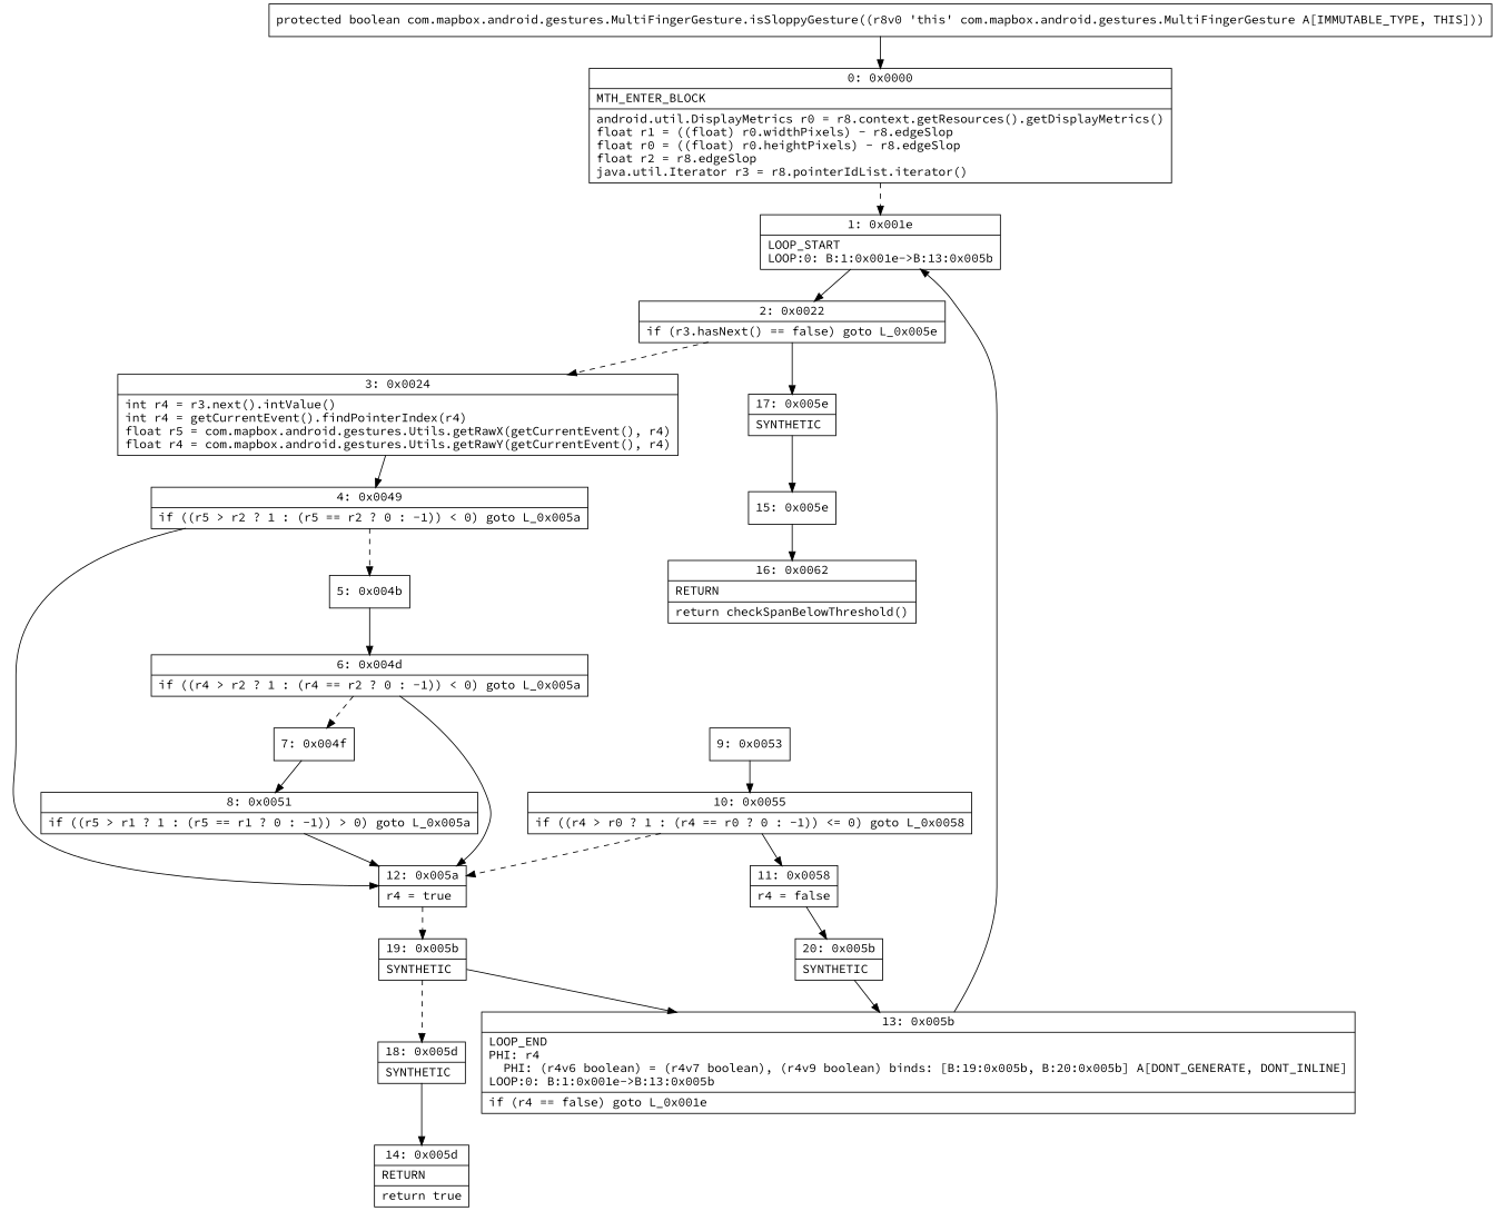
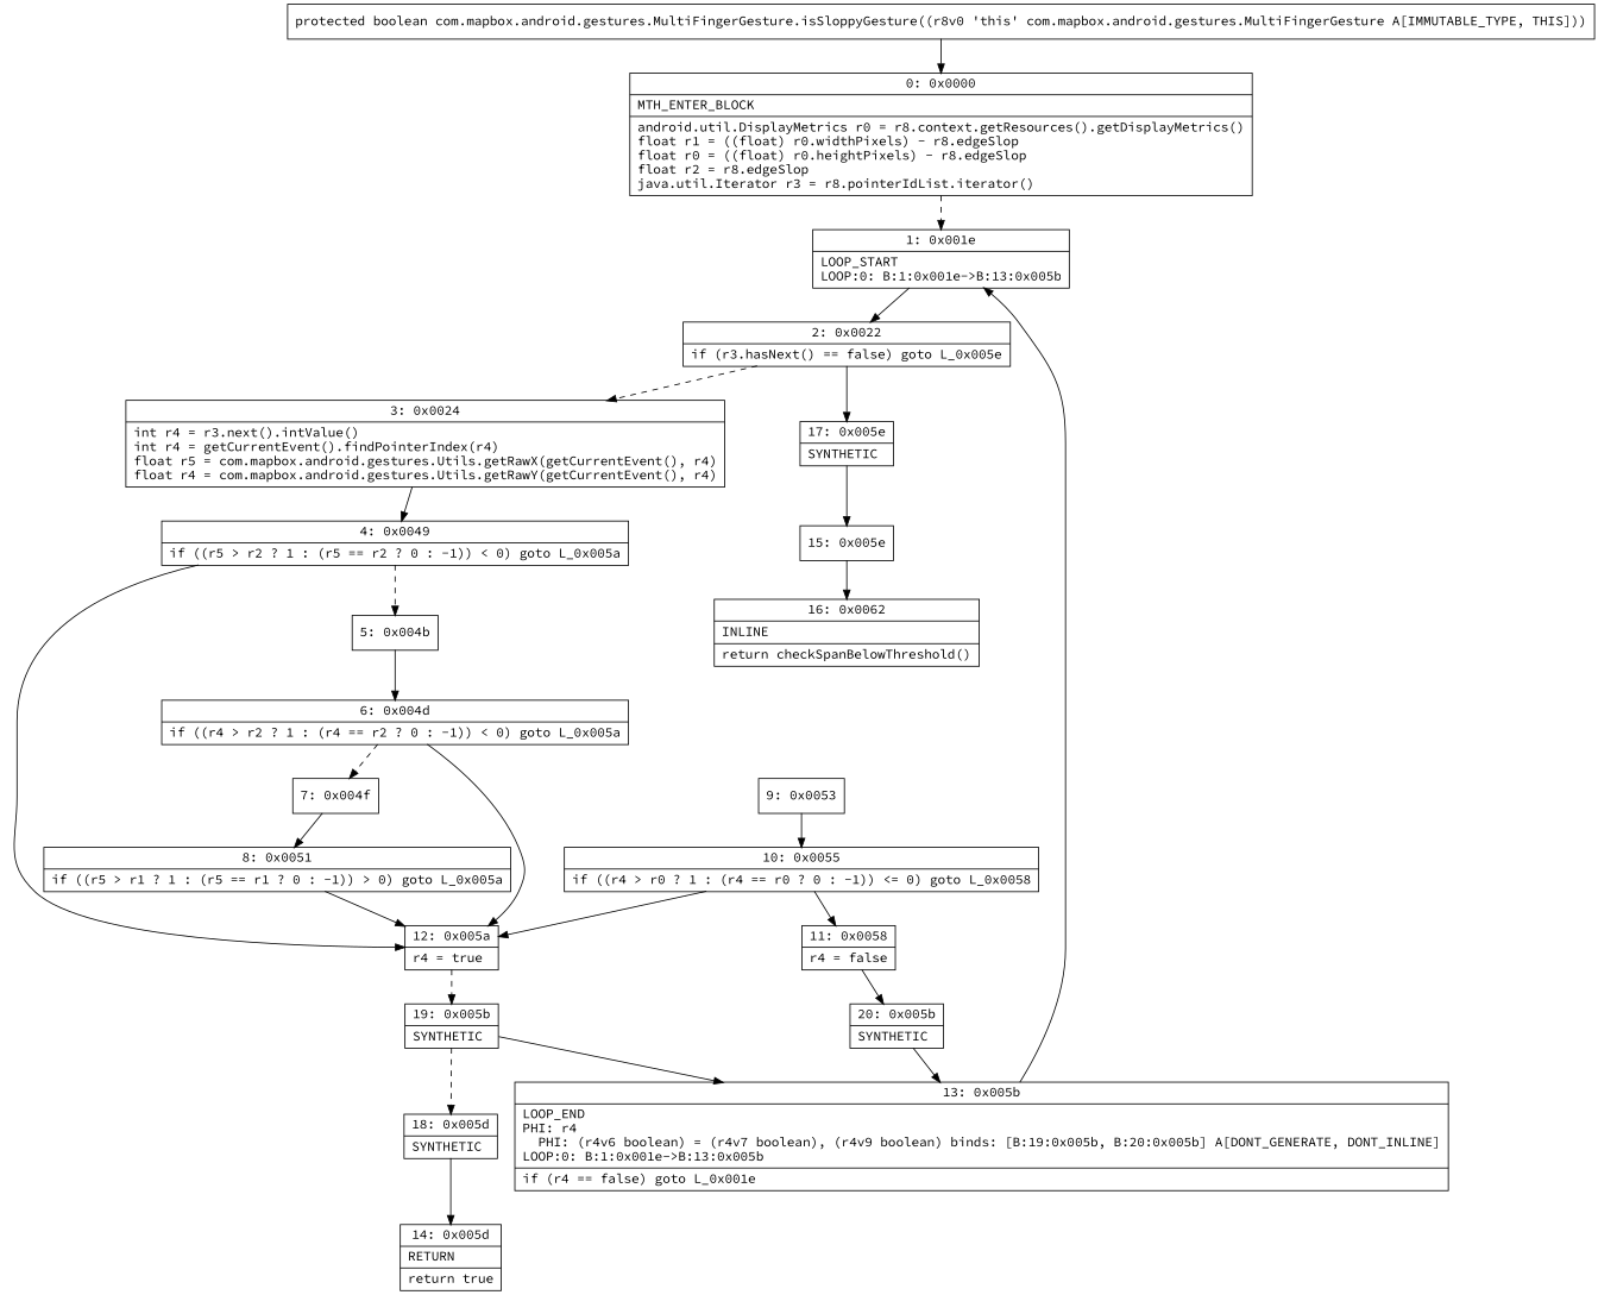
  digraph {
    fontname="Source Code Pro"
    node [fontname="Source Code Pro" shape=record]
    edge [fontname="Source Code Pro"]
    n1 [label="{0\:\ 0x0000|MTH_ENTER_BLOCK\l|android.util.DisplayMetrics r0 = r8.context.getResources().getDisplayMetrics()\lfloat r1 = ((float) r0.widthPixels) \- r8.edgeSlop\lfloat r0 = ((float) r0.heightPixels) \- r8.edgeSlop\lfloat r2 = r8.edgeSlop\ljava.util.Iterator r3 = r8.pointerIdList.iterator()\l}"]
    n2 [label="{1\:\ 0x001e|LOOP_START\lLOOP:0: B:1:0x001e\-\>B:13:0x005b\l}"]
    n3 [label="{2\:\ 0x0022|if (r3.hasNext() == false) goto L_0x005e\l}"]
    n4 [label="{3\:\ 0x0024|int r4 = r3.next().intValue()\lint r4 = getCurrentEvent().findPointerIndex(r4)\lfloat r5 = com.mapbox.android.gestures.Utils.getRawX(getCurrentEvent(), r4)\lfloat r4 = com.mapbox.android.gestures.Utils.getRawY(getCurrentEvent(), r4)\l}"]
    n5 [label="{17\:\ 0x005e|SYNTHETIC\l}"]
    n6 [label="{4\:\ 0x0049|if ((r5 \> r2 ? 1 : (r5 == r2 ? 0 : \-1)) \< 0) goto L_0x005a\l}"]
    n7 [label="{15\:\ 0x005e}"]
    n8 [label="{5\:\ 0x004b}"]
    n9 [label="{12\:\ 0x005a|r4 = true\l}"]
    n10 [label="{6\:\ 0x004d|if ((r4 \> r2 ? 1 : (r4 == r2 ? 0 : \-1)) \< 0) goto L_0x005a\l}"]
    n11 [label="{19\:\ 0x005b|SYNTHETIC\l}"]
    n12 [label="{7\:\ 0x004f}"]
    n13 [label="{8\:\ 0x0051|if ((r5 \> r1 ? 1 : (r5 == r1 ? 0 : \-1)) \> 0) goto L_0x005a\l}"]
    n14 [label="{9\:\ 0x0053}"]
    n15 [label="{10\:\ 0x0055|if ((r4 \> r0 ? 1 : (r4 == r0 ? 0 : \-1)) \<= 0) goto L_0x0058\l}"]
    n16 [label="{11\:\ 0x0058|r4 = false\l}"]
    n17 [label="{20\:\ 0x005b|SYNTHETIC\l}"]
    n18 [label="{13\:\ 0x005b|LOOP_END\lPHI: r4 \l  PHI: (r4v6 boolean) = (r4v7 boolean), (r4v9 boolean) binds: [B:19:0x005b, B:20:0x005b] A[DONT_GENERATE, DONT_INLINE]\lLOOP:0: B:1:0x001e\-\>B:13:0x005b\l|if (r4 == false) goto L_0x001e\l}"]
    n19 [label="{18\:\ 0x005d|SYNTHETIC\l}"]
    n20 [label="{14\:\ 0x005d|RETURN\l|return true\l}"]
-   n21 [label="{16\:\ 0x0062|RETURN\l|return checkSpanBelowThreshold()\l}"]
+   n21 [label="{16\:\ 0x0062|INLINE\l|return checkSpanBelowThreshold()\l}"]
    n22 [label="{protected boolean com.mapbox.android.gestures.MultiFingerGesture.isSloppyGesture((r8v0 'this' com.mapbox.android.gestures.MultiFingerGesture A[IMMUTABLE_TYPE, THIS])) }"]
    n1 -> n2 [style=dashed]
    n2 -> n3
    n3 -> n4 [style=dashed]
    n3 -> n5
    n4 -> n6
    n5 -> n7
    n6 -> n8 [style=dashed]
    n6 -> n9
    n7 -> n21
    n8 -> n10
    n9 -> n11 [style=dashed]
    n10 -> n9
    n10 -> n12 [style=dashed]
    n11 -> n18
    n11 -> n19 [style=dashed]
    n12 -> n13
    n13 -> n9
    n14 -> n15
-   n15 -> n9 [style=dashed]
+   n15 -> n9 [style=solid]
    n15 -> n16
    n16 -> n17
    n17 -> n18
    n18 -> n2
    n19 -> n20
    n22 -> n1
  }
